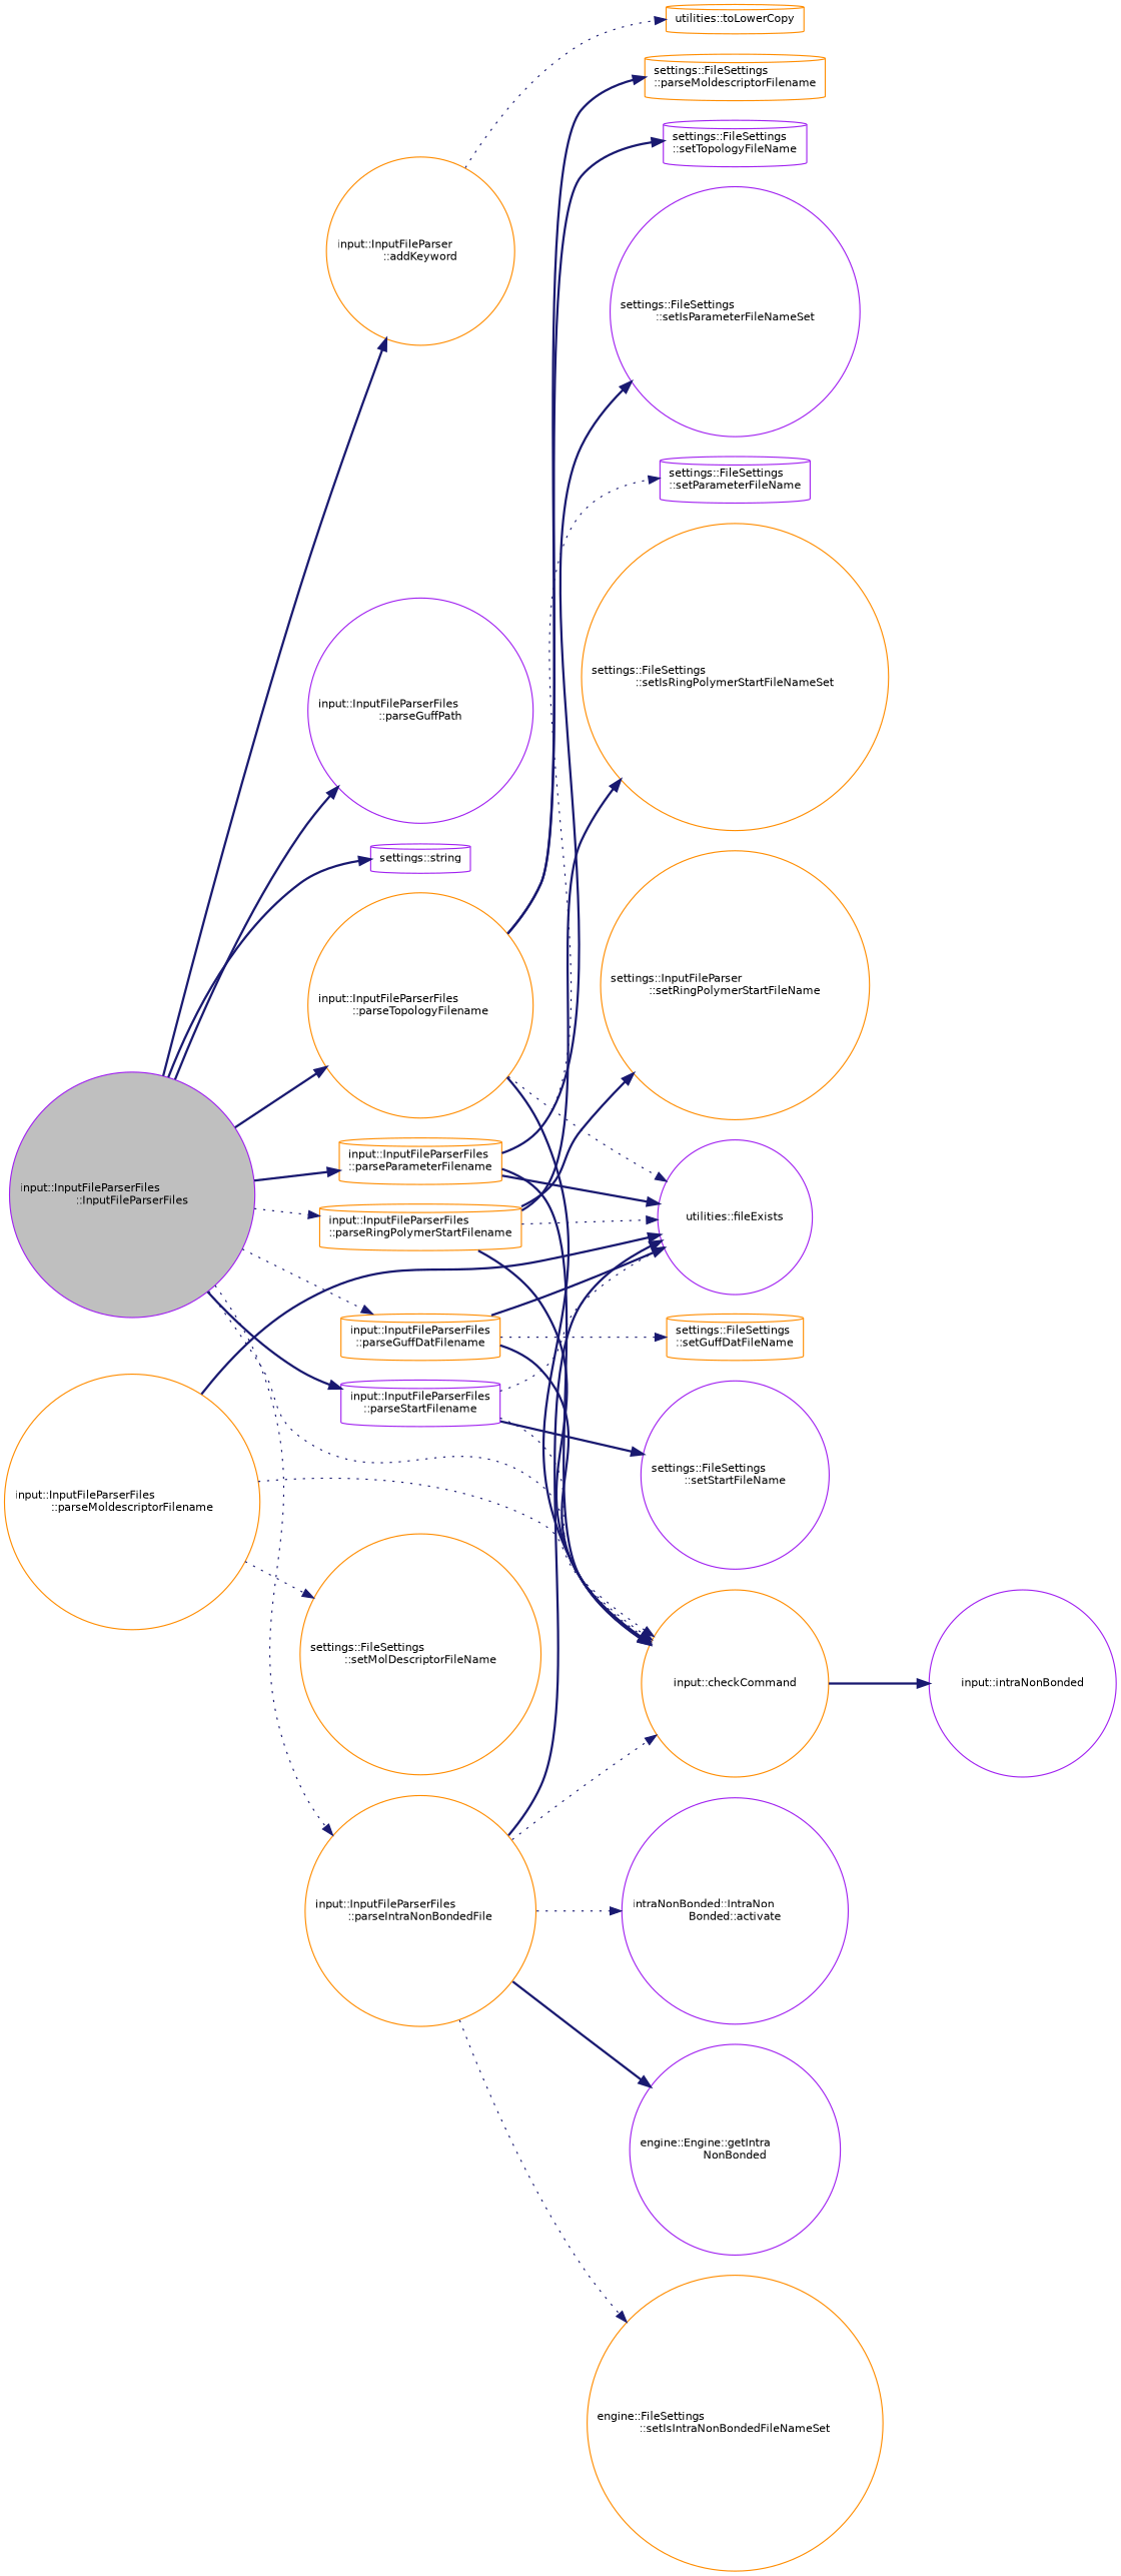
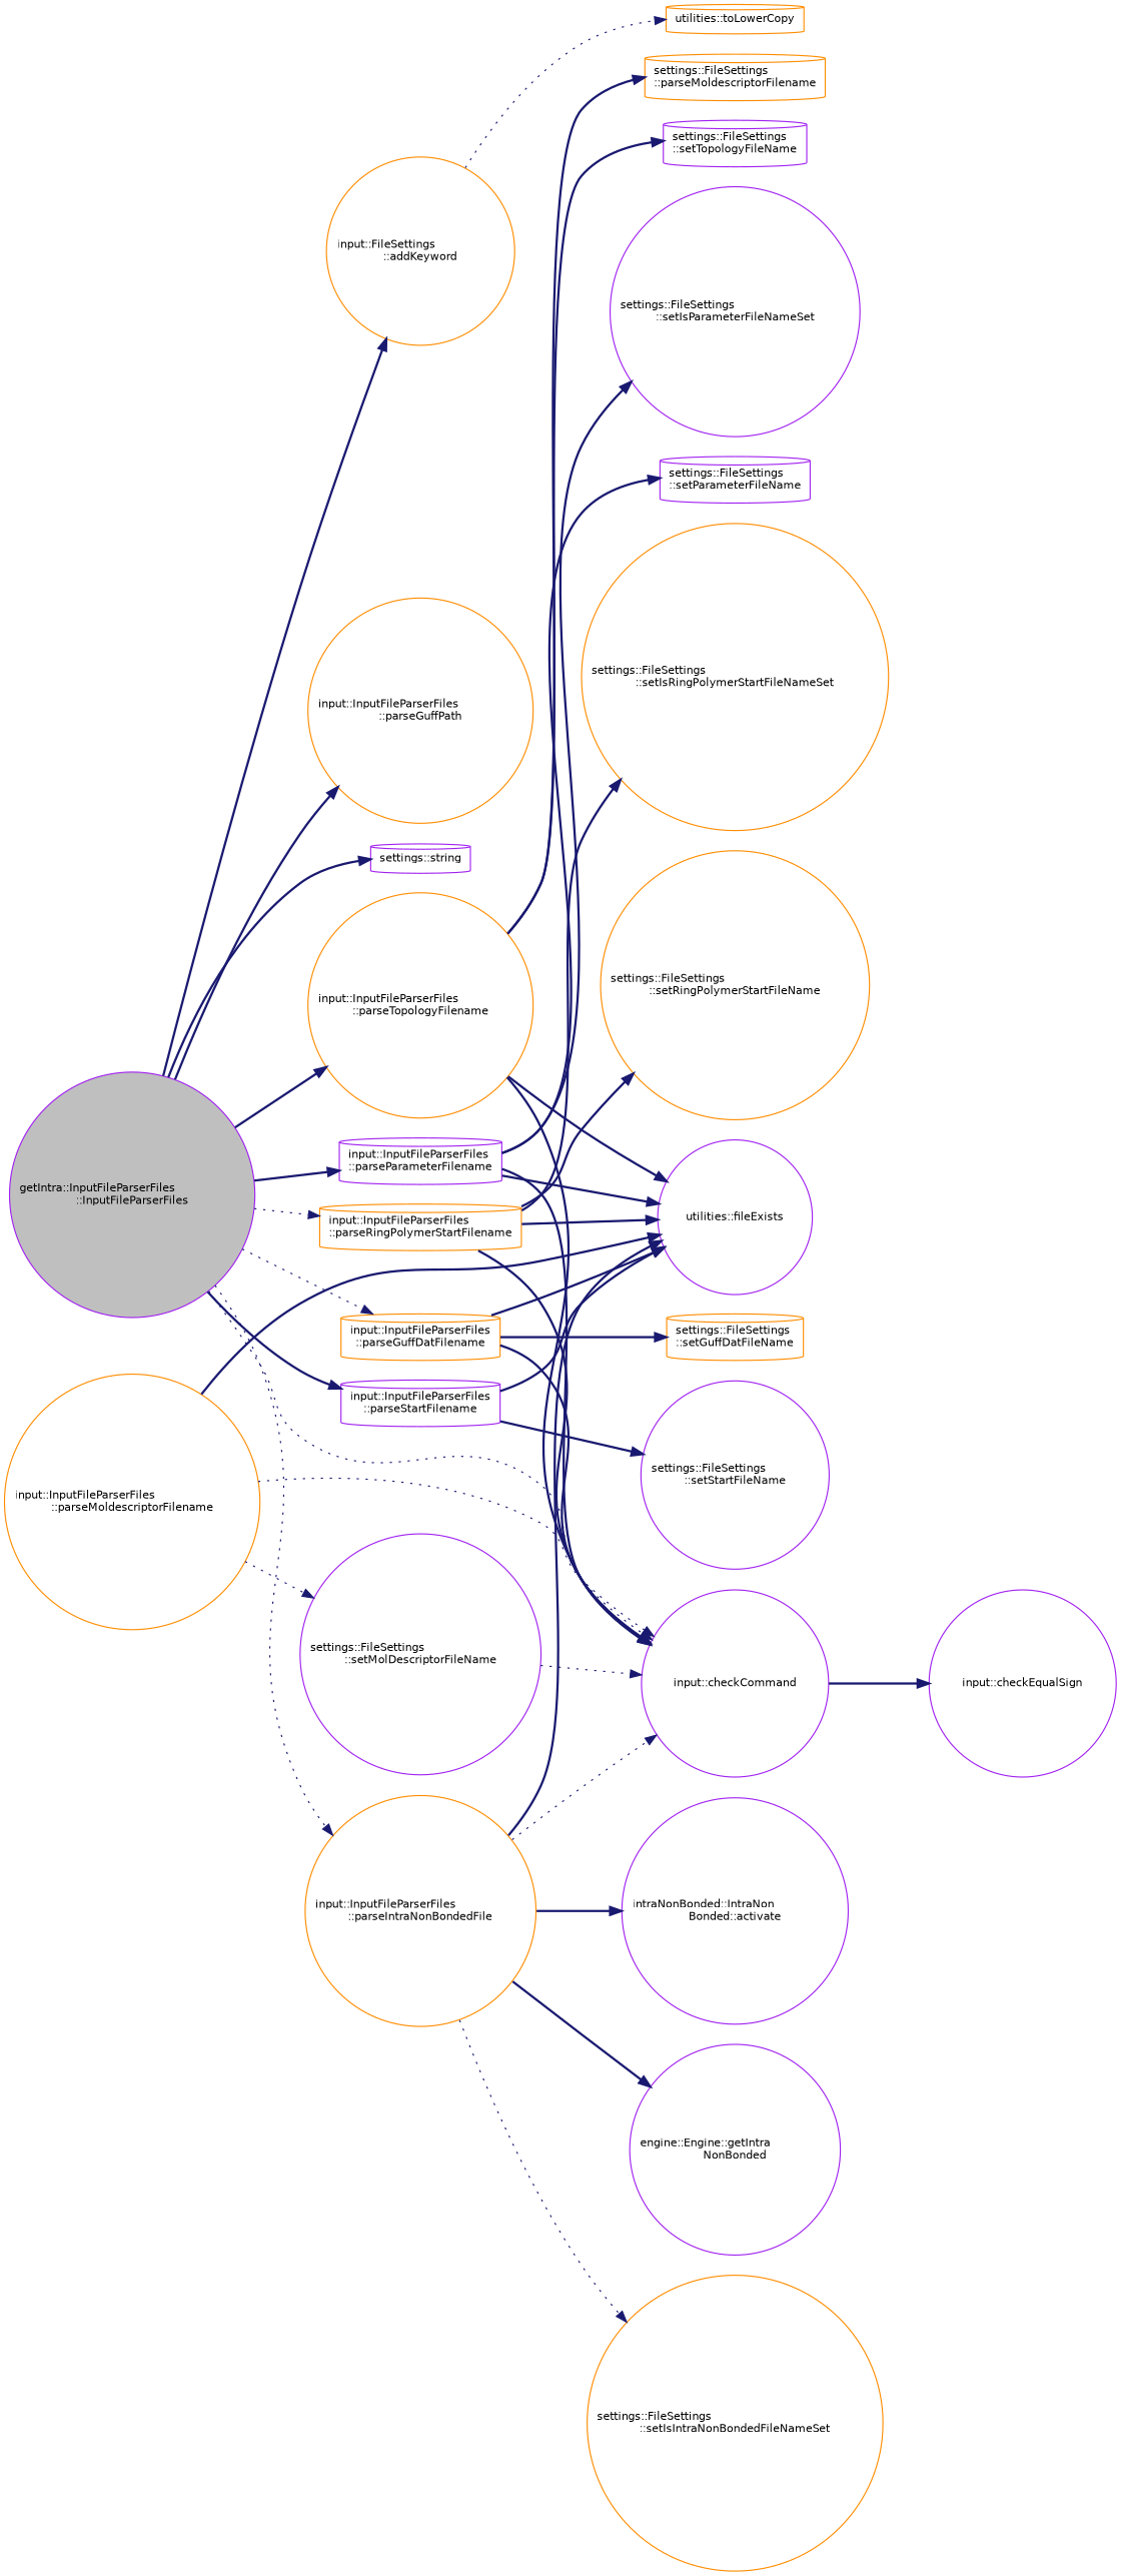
  digraph {
    rankdir=LR
    node [color=darkorange fillcolor=white fontname=Helvetica fontsize=10 shape=circle style=filled]
    edge [color=midnightblue fontname=Helvetica fontsize=10 labelfontname=Helvetica labelfontsize=10 style=bold]
-   n1 [color=purple fillcolor=grey75 fontcolor=black height=0.2 label="input::InputFileParserFiles\l::InputFileParserFiles" width=0.4]
-   n2 [height=0.2 label="input::InputFileParser\l::addKeyword" width=0.4]
+   n1 [color=purple fillcolor=grey75 fontcolor=black height=0.2 label="getIntra::InputFileParserFiles\l::InputFileParserFiles" width=0.4]
+   n2 [height=0.2 label="input::FileSettings\l::addKeyword" width=0.4]
    n3 [height=0.2 label="input::InputFileParserFiles\l::parseGuffDatFilename" shape=cylinder width=0.4]
-   n4 [color=purple height=0.2 label="input::InputFileParserFiles\l::parseGuffPath" width=0.4]
+   n4 [height=0.2 label="input::InputFileParserFiles\l::parseGuffPath" width=0.4]
    n5 [height=0.2 label="input::InputFileParserFiles\l::parseIntraNonBondedFile" width=0.4]
-   n6 [height=0.2 label="input::InputFileParserFiles\l::parseParameterFilename" shape=cylinder width=0.4]
+   n6 [color=purple height=0.2 label="input::InputFileParserFiles\l::parseParameterFilename" shape=cylinder width=0.4]
    n7 [height=0.2 label="input::InputFileParserFiles\l::parseRingPolymerStartFilename" shape=cylinder width=0.4]
    n8 [color=purple height=0.2 label="input::InputFileParserFiles\l::parseStartFilename" shape=cylinder width=0.4]
    n9 [height=0.2 label="input::InputFileParserFiles\l::parseTopologyFilename" width=0.4]
    n10 [color=purple height=0.2 label="settings::string" shape=cylinder width=0.4]
-   n11 [height=0.2 label="input::checkCommand" width=0.4]
+   n11 [color=purple height=0.2 label="input::checkCommand" width=0.4]
    n12 [height=0.2 label="utilities::toLowerCopy" shape=cylinder width=0.4]
    n13 [color=purple height=0.2 label="utilities::fileExists" width=0.4]
    n14 [height=0.2 label="settings::FileSettings\l::setGuffDatFileName" shape=cylinder width=0.4]
    n15 [color=purple height=0.2 label="intraNonBonded::IntraNon\lBonded::activate" width=0.4]
    n16 [color=purple height=0.2 label="engine::Engine::getIntra\lNonBonded" width=0.4]
-   n17 [height=0.2 label="engine::FileSettings\l::setIsIntraNonBondedFileNameSet" width=0.4]
+   n17 [height=0.2 label="settings::FileSettings\l::setIsIntraNonBondedFileNameSet" width=0.4]
    n18 [height=0.2 label="input::InputFileParserFiles\l::parseMoldescriptorFilename" width=0.4]
-   n19 [height=0.2 label="settings::FileSettings\l::setMolDescriptorFileName" width=0.4]
+   n19 [color=purple height=0.2 label="settings::FileSettings\l::setMolDescriptorFileName" width=0.4]
    n20 [color=purple height=0.2 label="settings::FileSettings\l::setIsParameterFileNameSet" width=0.4]
    n21 [color=purple height=0.2 label="settings::FileSettings\l::setParameterFileName" shape=cylinder width=0.4]
    n22 [height=0.2 label="settings::FileSettings\l::setIsRingPolymerStartFileNameSet" width=0.4]
-   n23 [height=0.2 label="settings::InputFileParser\l::setRingPolymerStartFileName" width=0.4]
+   n23 [height=0.2 label="settings::FileSettings\l::setRingPolymerStartFileName" width=0.4]
    n24 [color=purple height=0.2 label="settings::FileSettings\l::setStartFileName" width=0.4]
    n25 [height=0.2 label="settings::FileSettings\l::parseMoldescriptorFilename" shape=cylinder width=0.4]
    n26 [color=purple height=0.2 label="settings::FileSettings\l::setTopologyFileName" shape=cylinder width=0.4]
-   n27 [color=purple height=0.2 label="input::intraNonBonded" width=0.4]
+   n27 [color=purple height=0.2 label="input::checkEqualSign" width=0.4]
    n1 -> n2
    n1 -> n3 [style=dotted]
    n1 -> n4
    n1 -> n5 [style=dotted]
    n1 -> n6
    n1 -> n7 [style=dotted]
    n1 -> n8
    n1 -> n9
    n1 -> n10
    n1 -> n11 [style=dotted]
    n2 -> n12 [style=dotted]
    n3 -> n11
    n3 -> n13
-   n3 -> n14 [style=dotted]
+   n3 -> n14
    n5 -> n11 [style=dotted]
    n5 -> n13
-   n5 -> n15 [style=dotted]
+   n5 -> n15
    n5 -> n16
    n5 -> n17 [style=dotted]
    n6 -> n11
    n6 -> n13
    n6 -> n20
-   n6 -> n21 [style=dotted]
+   n6 -> n21
    n7 -> n11
-   n7 -> n13 [style=dotted]
+   n7 -> n13
    n7 -> n22
    n7 -> n23
-   n8 -> n11 [style=dotted]
-   n8 -> n13 [style=dotted]
+   n19 -> n11 [style=dotted]
+   n8 -> n13
    n8 -> n24
    n9 -> n11
-   n9 -> n13 [style=dotted]
+   n9 -> n13
    n9 -> n25
    n9 -> n26
    n11 -> n27
    n18 -> n11 [style=dotted]
    n18 -> n13
    n18 -> n19 [style=dotted]
  }
